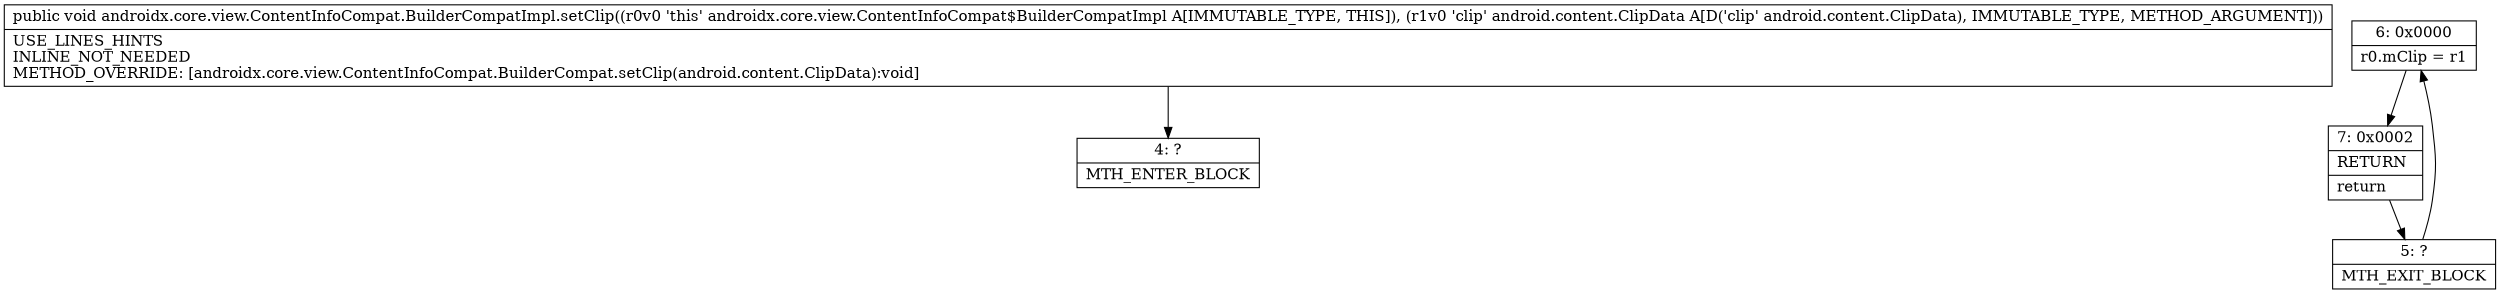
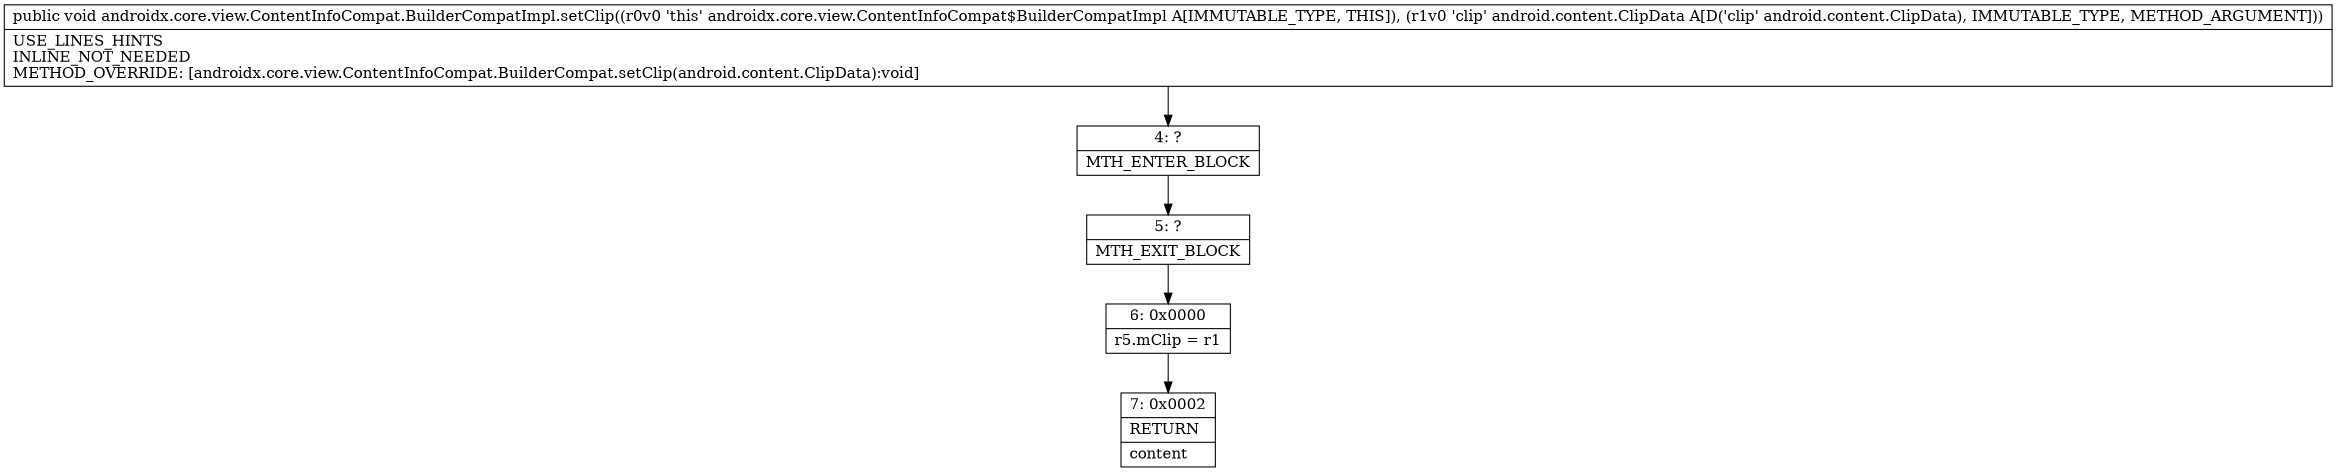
  digraph {
    node [shape=record]
    n1 [label="{4\:\ ?|MTH_ENTER_BLOCK\l}"]
-   n2 [label="{6\:\ 0x0000|r0.mClip = r1\l}"]
-   n3 [label="{7\:\ 0x0002|RETURN\l|return\l}"]
+   n2 [label="{6\:\ 0x0000|r5.mClip = r1\l}"]
+   n3 [label="{7\:\ 0x0002|RETURN\l|content\l}"]
    n4 [label="{5\:\ ?|MTH_EXIT_BLOCK\l}"]
    n5 [label="{public void androidx.core.view.ContentInfoCompat.BuilderCompatImpl.setClip((r0v0 'this' androidx.core.view.ContentInfoCompat$BuilderCompatImpl A[IMMUTABLE_TYPE, THIS]), (r1v0 'clip' android.content.ClipData A[D('clip' android.content.ClipData), IMMUTABLE_TYPE, METHOD_ARGUMENT]))  | USE_LINES_HINTS\lINLINE_NOT_NEEDED\lMETHOD_OVERRIDE: [androidx.core.view.ContentInfoCompat.BuilderCompat.setClip(android.content.ClipData):void]\l}"]
    n2 -> n3
-   n3 -> n4
+   n1 -> n4
    n4 -> n2
    n5 -> n1
  }
